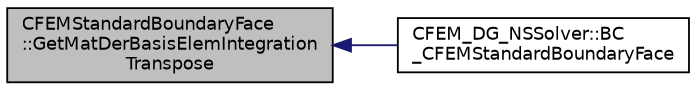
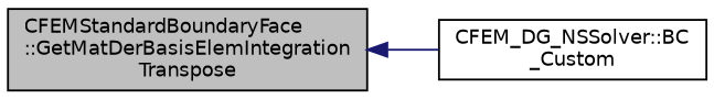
  digraph {
    rankdir=LR
    node [color=black fontname=Helvetica fontsize=10 shape=record style=filled]
    n1 [fillcolor=grey75 fontcolor=black height=0.2 label="CFEMStandardBoundaryFace\l::GetMatDerBasisElemIntegration\lTranspose" width=0.4]
-   n2 [fillcolor=white height=0.2 label="CFEM_DG_NSSolver::BC\l_CFEMStandardBoundaryFace" width=0.4]
+   n2 [fillcolor=white height=0.2 label="CFEM_DG_NSSolver::BC\l_Custom" width=0.4]
    n1 -> n2 [color=midnightblue dir=back fontname=Helvetica fontsize=10 labelfontname=Helvetica labelfontsize=10 style=solid]
  }
